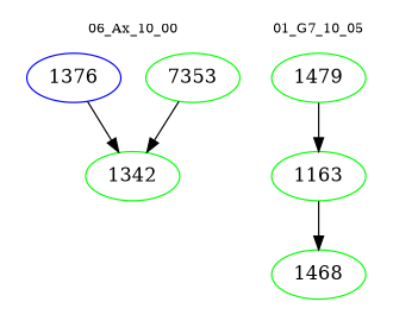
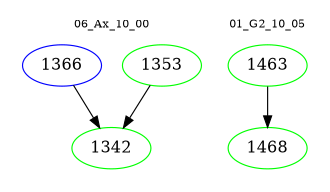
  digraph {
    node [color=green]
    edge [color=black]
-   n1 [label=7353]
+   n1 [label=1353]
    n2 [label=1342]
-   n3 [color=blue label=1376]
-   n4 [label=1479]
-   n5 [label=1163]
+   n3 [color=blue label=1366]
+   n5 [label=1463]
    n6 [label=1468]
    subgraph cluster_1 {
      color=white
      fontsize=10
      label="06_Ax_10_00"
      n1
      n2
      n3
    }
    subgraph cluster_2 {
      color=white
      fontsize=10
-     label="01_G7_10_05"
-     n4
+     label="01_G2_10_05"
      n5
      n6
    }
    n1 -> n2
    n3 -> n2
-   n4 -> n5
    n5 -> n6
  }
